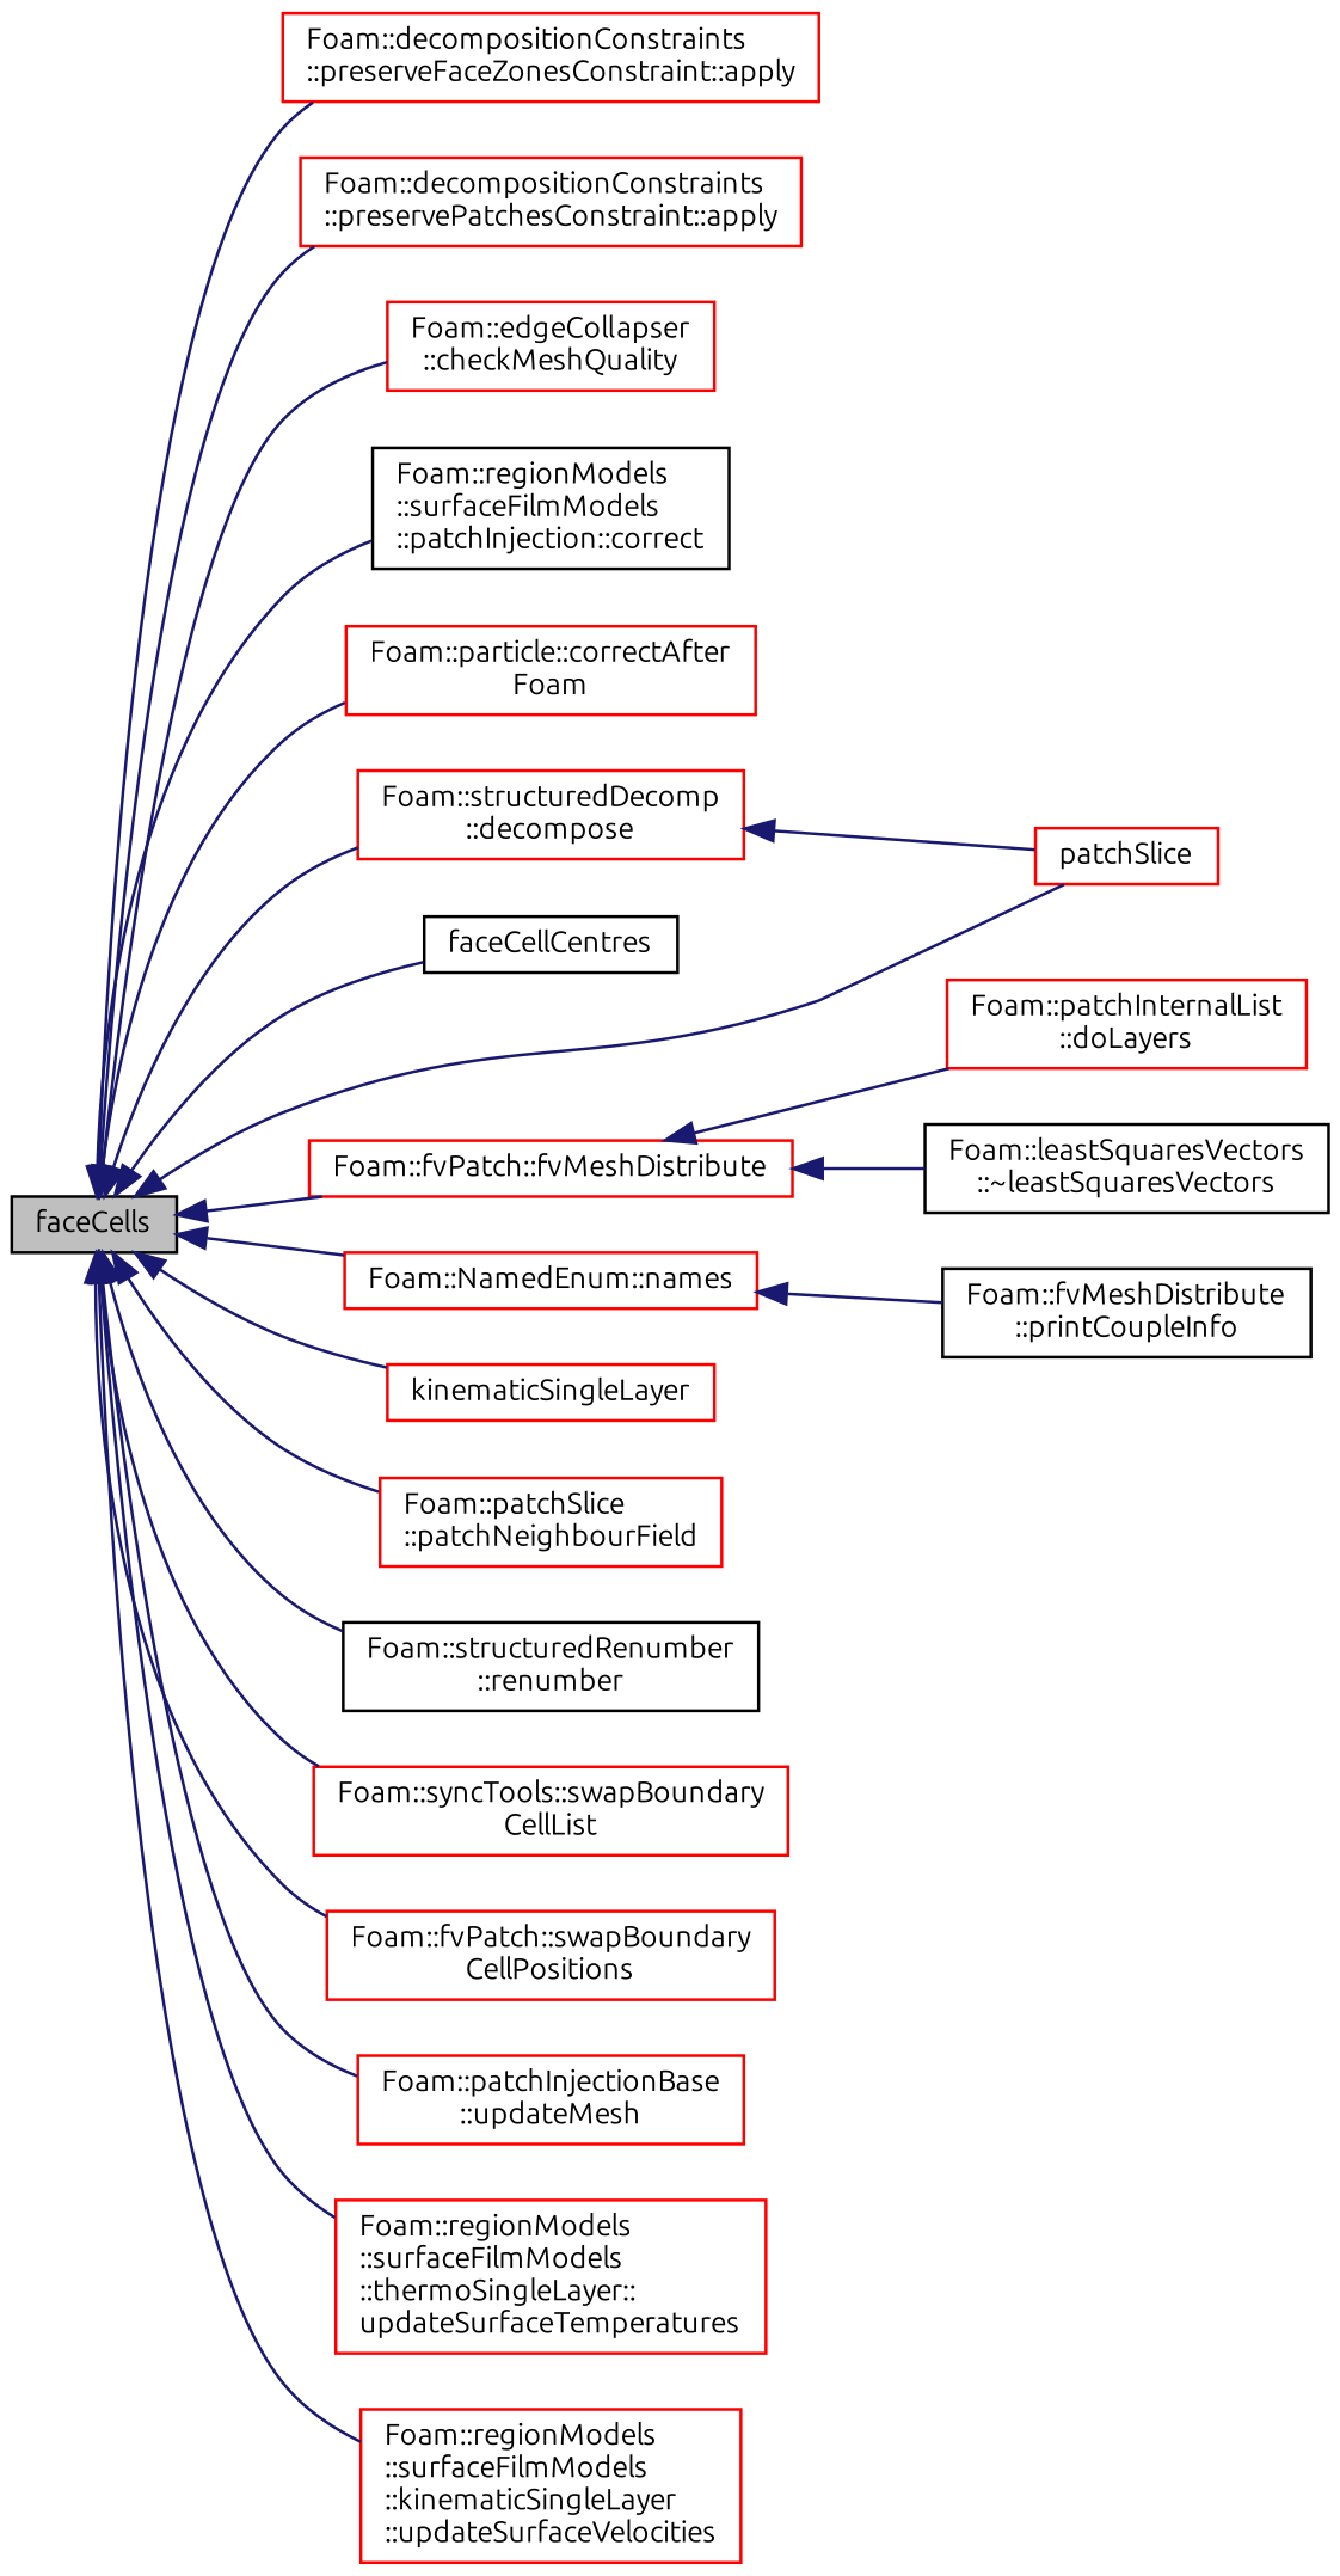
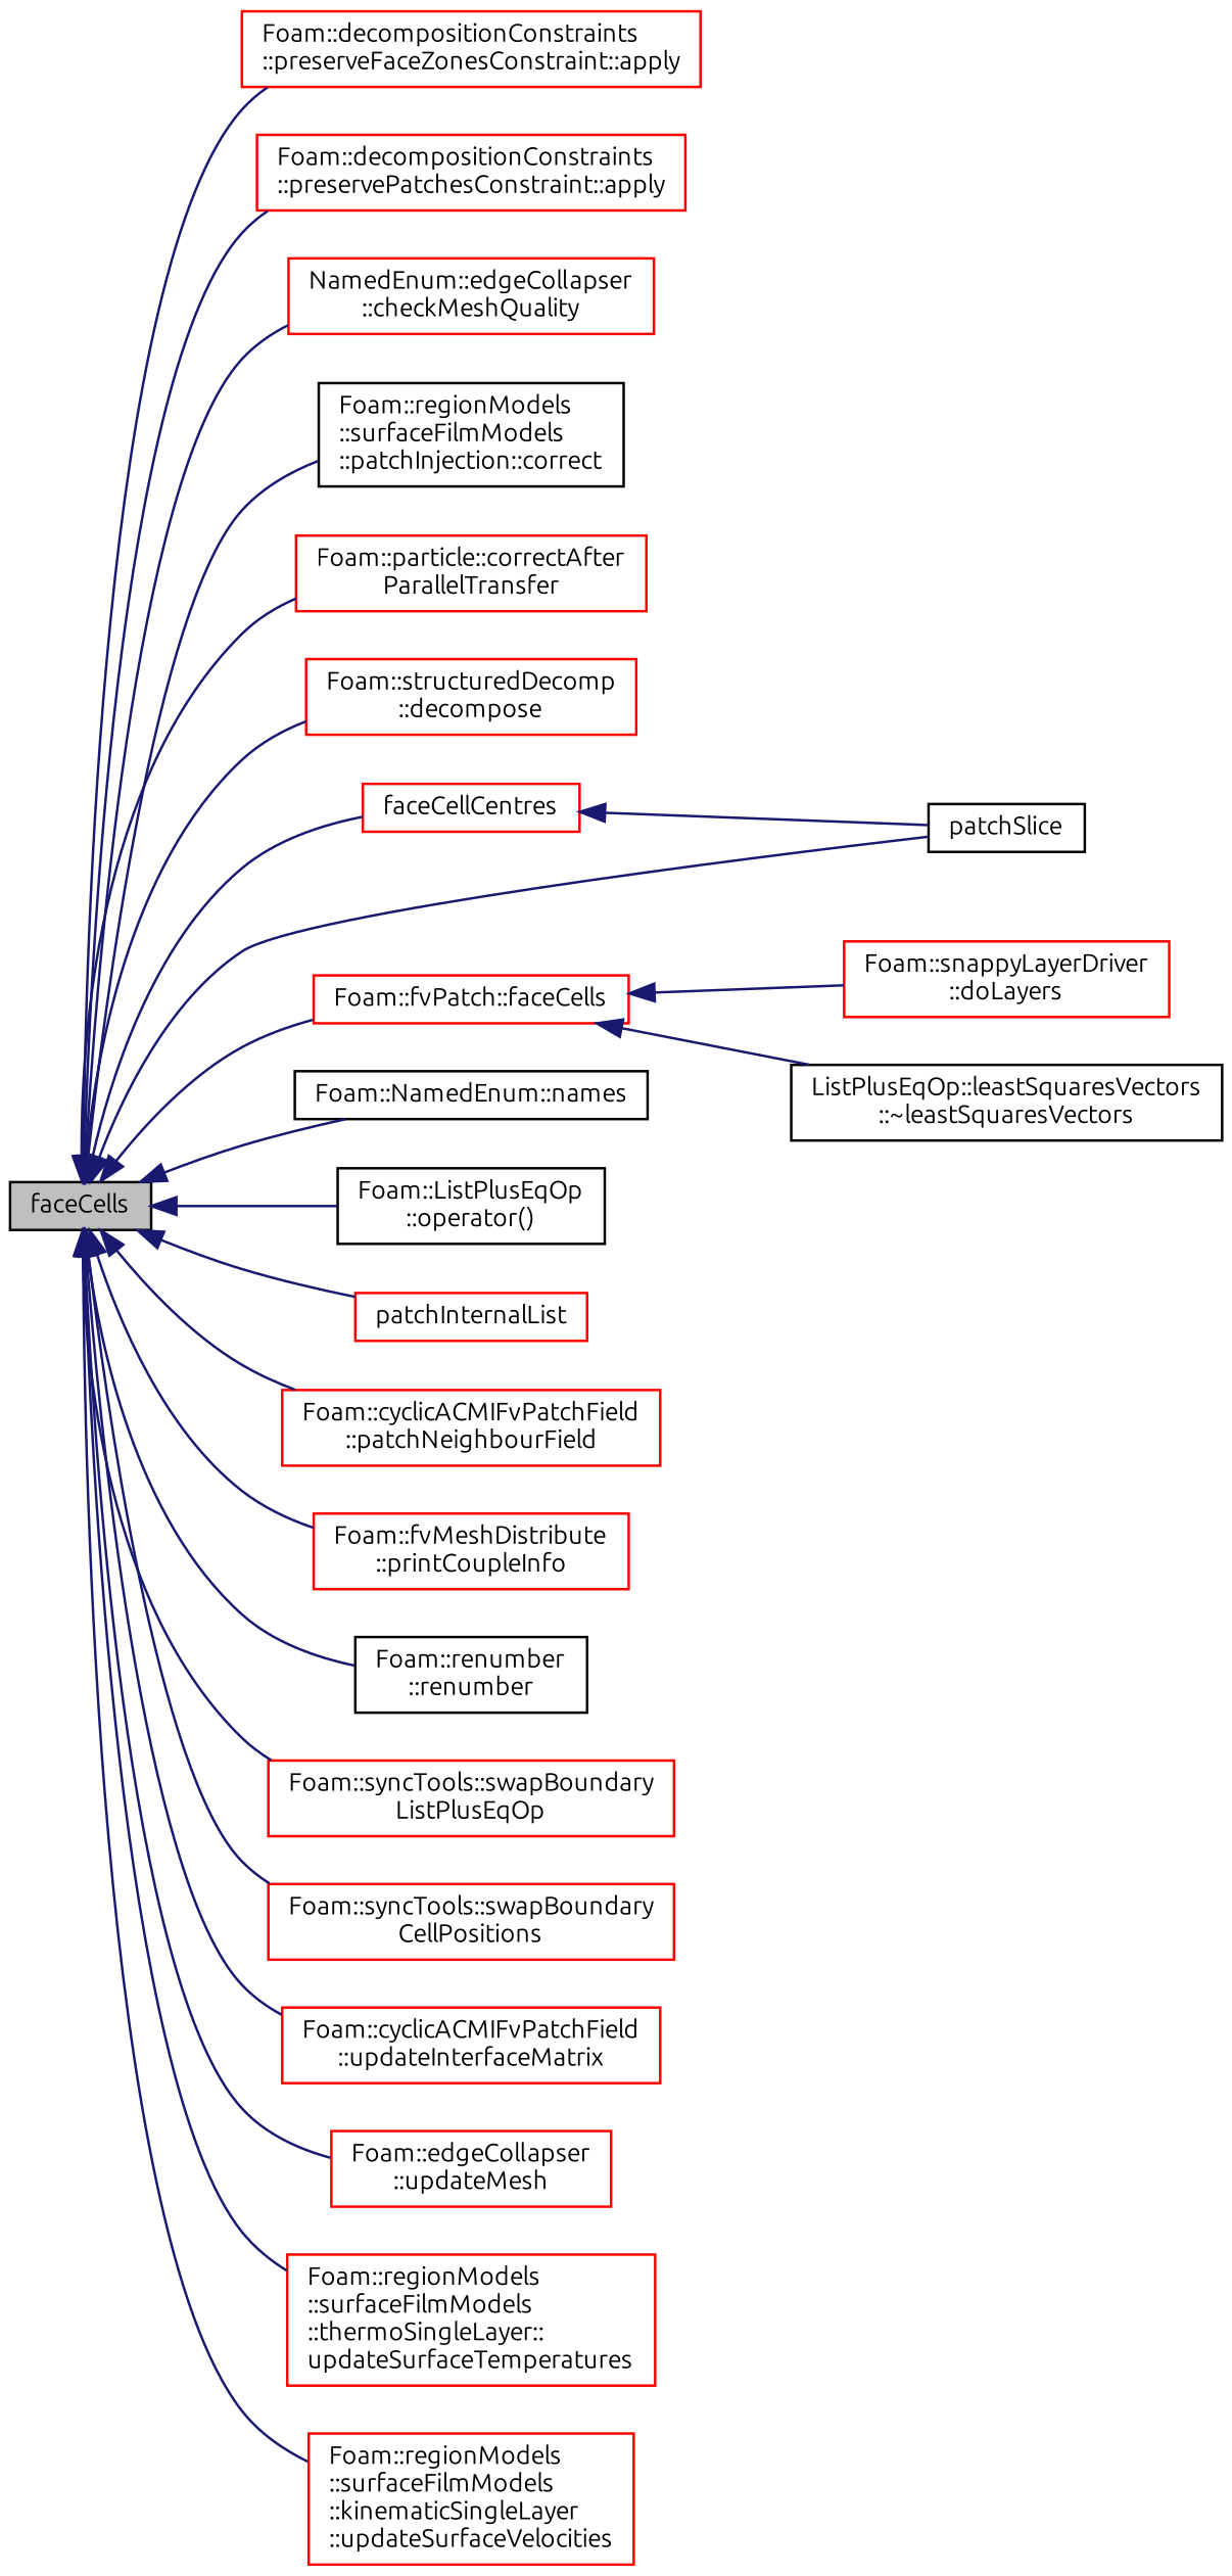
  digraph {
    fontname=Ubuntu
    rankdir=LR
    node [color=red fontname=Ubuntu fontsize=10 shape=record]
    edge [color=midnightblue dir=back fontname=Ubuntu fontsize=10 labelfontname=Helvetica labelfontsize=10 style=solid]
    n1 [color=black fillcolor=grey75 fontcolor=black height=0.2 label=faceCells style=filled width=0.4]
    n2 [height=0.2 label="Foam::decompositionConstraints\l::preserveFaceZonesConstraint::apply" width=0.4]
    n3 [height=0.2 label="Foam::decompositionConstraints\l::preservePatchesConstraint::apply" width=0.4]
-   n4 [height=0.2 label="Foam::edgeCollapser\l::checkMeshQuality" width=0.4]
+   n4 [height=0.2 label="NamedEnum::edgeCollapser\l::checkMeshQuality" width=0.4]
    n5 [color=black height=0.2 label="Foam::regionModels\l::surfaceFilmModels\l::patchInjection::correct" width=0.4]
-   n6 [height=0.2 label="Foam::particle::correctAfter\lFoam" width=0.4]
+   n6 [height=0.2 label="Foam::particle::correctAfter\lParallelTransfer" width=0.4]
    n7 [height=0.2 label="Foam::structuredDecomp\l::decompose" width=0.4]
-   n8 [color=black height=0.2 label=faceCellCentres width=0.4]
-   n9 [height=0.2 label=patchSlice width=0.4]
-   n10 [height=0.2 label="Foam::fvPatch::fvMeshDistribute" width=0.4]
-   n11 [height=0.2 label="Foam::NamedEnum::names" width=0.4]
-   n13 [height=0.2 label=kinematicSingleLayer width=0.4]
-   n14 [height=0.2 label="Foam::patchSlice\l::patchNeighbourField" width=0.4]
-   n15 [color=black height=0.2 label="Foam::fvMeshDistribute\l::printCoupleInfo" width=0.4]
-   n16 [color=black height=0.2 label="Foam::structuredRenumber\l::renumber" width=0.4]
-   n17 [height=0.2 label="Foam::syncTools::swapBoundary\lCellList" width=0.4]
-   n18 [height=0.2 label="Foam::fvPatch::swapBoundary\lCellPositions" width=0.4]
-   n20 [height=0.2 label="Foam::patchInjectionBase\l::updateMesh" width=0.4]
+   n8 [height=0.2 label=faceCellCentres width=0.4]
+   n9 [color=black height=0.2 label=patchSlice width=0.4]
+   n10 [height=0.2 label="Foam::fvPatch::faceCells" width=0.4]
+   n11 [color=black height=0.2 label="Foam::NamedEnum::names" width=0.4]
+   n12 [color=black height=0.2 label="Foam::ListPlusEqOp\l::operator()" width=0.4]
+   n13 [height=0.2 label=patchInternalList width=0.4]
+   n14 [height=0.2 label="Foam::cyclicACMIFvPatchField\l::patchNeighbourField" width=0.4]
+   n15 [height=0.2 label="Foam::fvMeshDistribute\l::printCoupleInfo" width=0.4]
+   n16 [color=black height=0.2 label="Foam::renumber\l::renumber" width=0.4]
+   n17 [height=0.2 label="Foam::syncTools::swapBoundary\lListPlusEqOp" width=0.4]
+   n18 [height=0.2 label="Foam::syncTools::swapBoundary\lCellPositions" width=0.4]
+   n19 [height=0.2 label="Foam::cyclicACMIFvPatchField\l::updateInterfaceMatrix" width=0.4]
+   n20 [height=0.2 label="Foam::edgeCollapser\l::updateMesh" width=0.4]
    n21 [height=0.2 label="Foam::regionModels\l::surfaceFilmModels\l::thermoSingleLayer::\lupdateSurfaceTemperatures" width=0.4]
    n22 [height=0.2 label="Foam::regionModels\l::surfaceFilmModels\l::kinematicSingleLayer\l::updateSurfaceVelocities" width=0.4]
-   n23 [height=0.2 label="Foam::patchInternalList\l::doLayers" width=0.4]
-   n24 [color=black height=0.2 label="Foam::leastSquaresVectors\l::~leastSquaresVectors" width=0.4]
+   n23 [height=0.2 label="Foam::snappyLayerDriver\l::doLayers" width=0.4]
+   n24 [color=black height=0.2 label="ListPlusEqOp::leastSquaresVectors\l::~leastSquaresVectors" width=0.4]
    n1 -> n2
    n1 -> n3
    n1 -> n4
    n1 -> n5
    n1 -> n6
    n1 -> n7
    n1 -> n8
    n1 -> n9
    n1 -> n10
    n1 -> n11
+   n1 -> n12
    n1 -> n13
    n1 -> n14
-   n11 -> n15
+   n1 -> n15
    n1 -> n16
    n1 -> n17
    n1 -> n18
+   n1 -> n19
    n1 -> n20
    n1 -> n21
    n1 -> n22
-   n7 -> n9
+   n8 -> n9
    n10 -> n23
    n10 -> n24
  }
